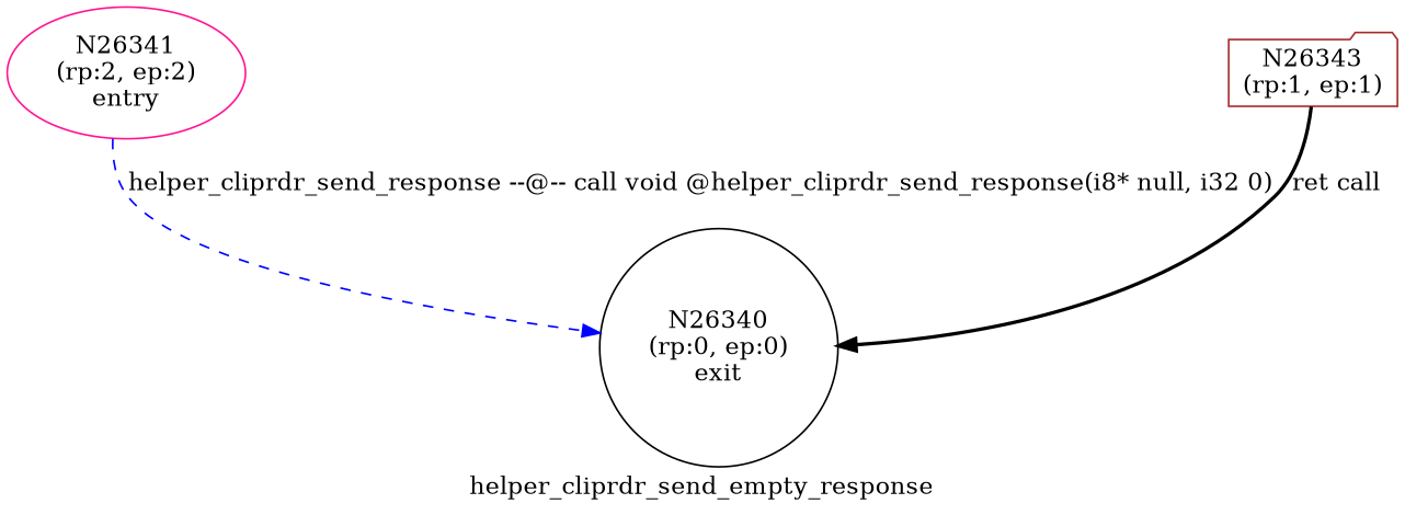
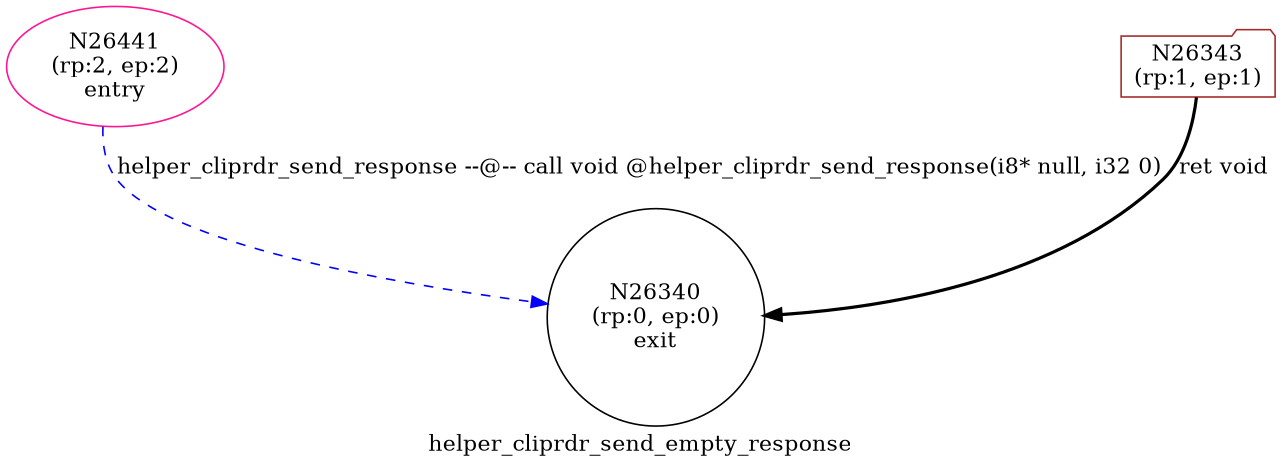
  digraph {
    label=helper_cliprdr_send_empty_response
    n1 [color=black label="N26340\n(rp:0, ep:0)\nexit" shape=circle]
-   n2 [color=deeppink label="N26341\n(rp:2, ep:2)\nentry" shape=ellipse]
+   n2 [color=deeppink label="N26441\n(rp:2, ep:2)\nentry" shape=ellipse]
    n3 [color=brown label="N26343\n(rp:1, ep:1)" shape=folder]
    n2 -> n1 [color=blue label="helper_cliprdr_send_response --@-- call void @helper_cliprdr_send_response(i8* null, i32 0)" style=dashed]
-   n3 -> n1 [label="ret call" style=bold]
+   n3 -> n1 [label="ret void" style=bold]
  }
